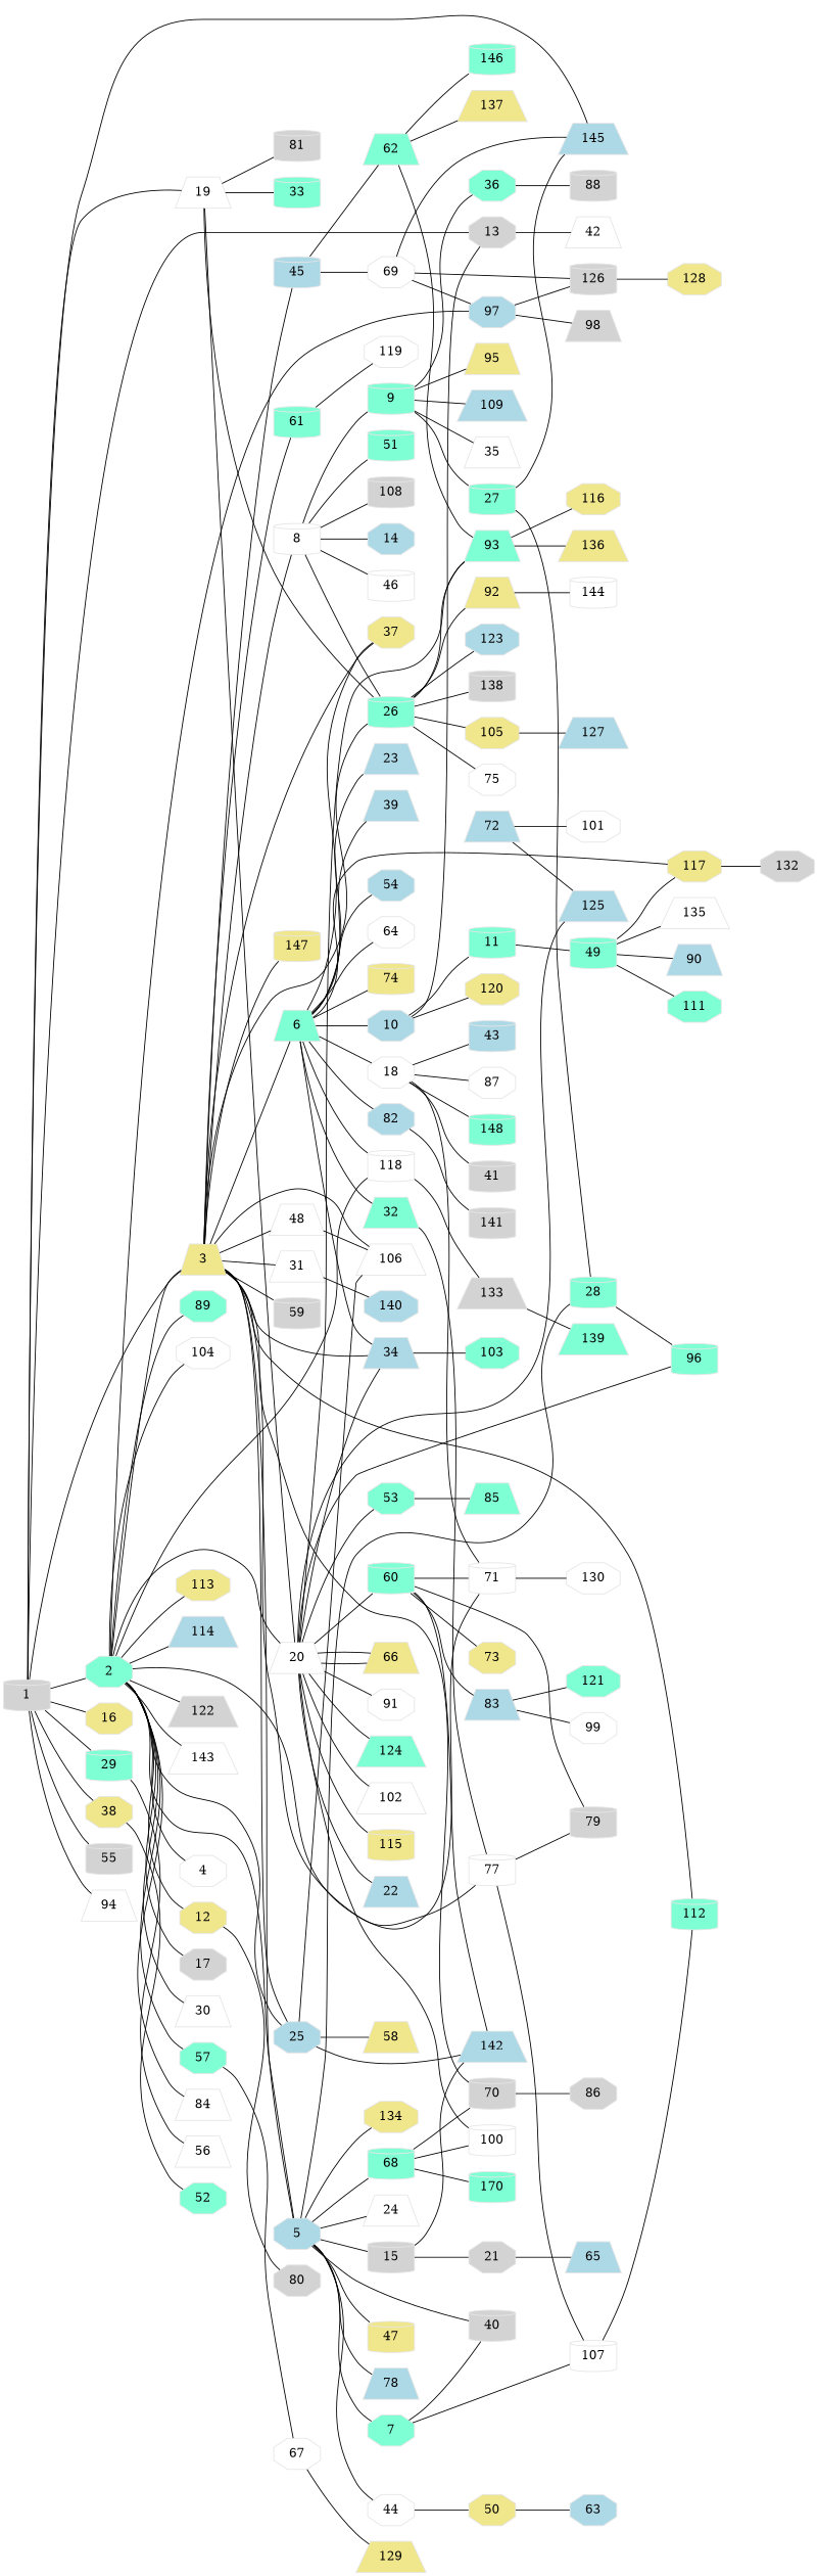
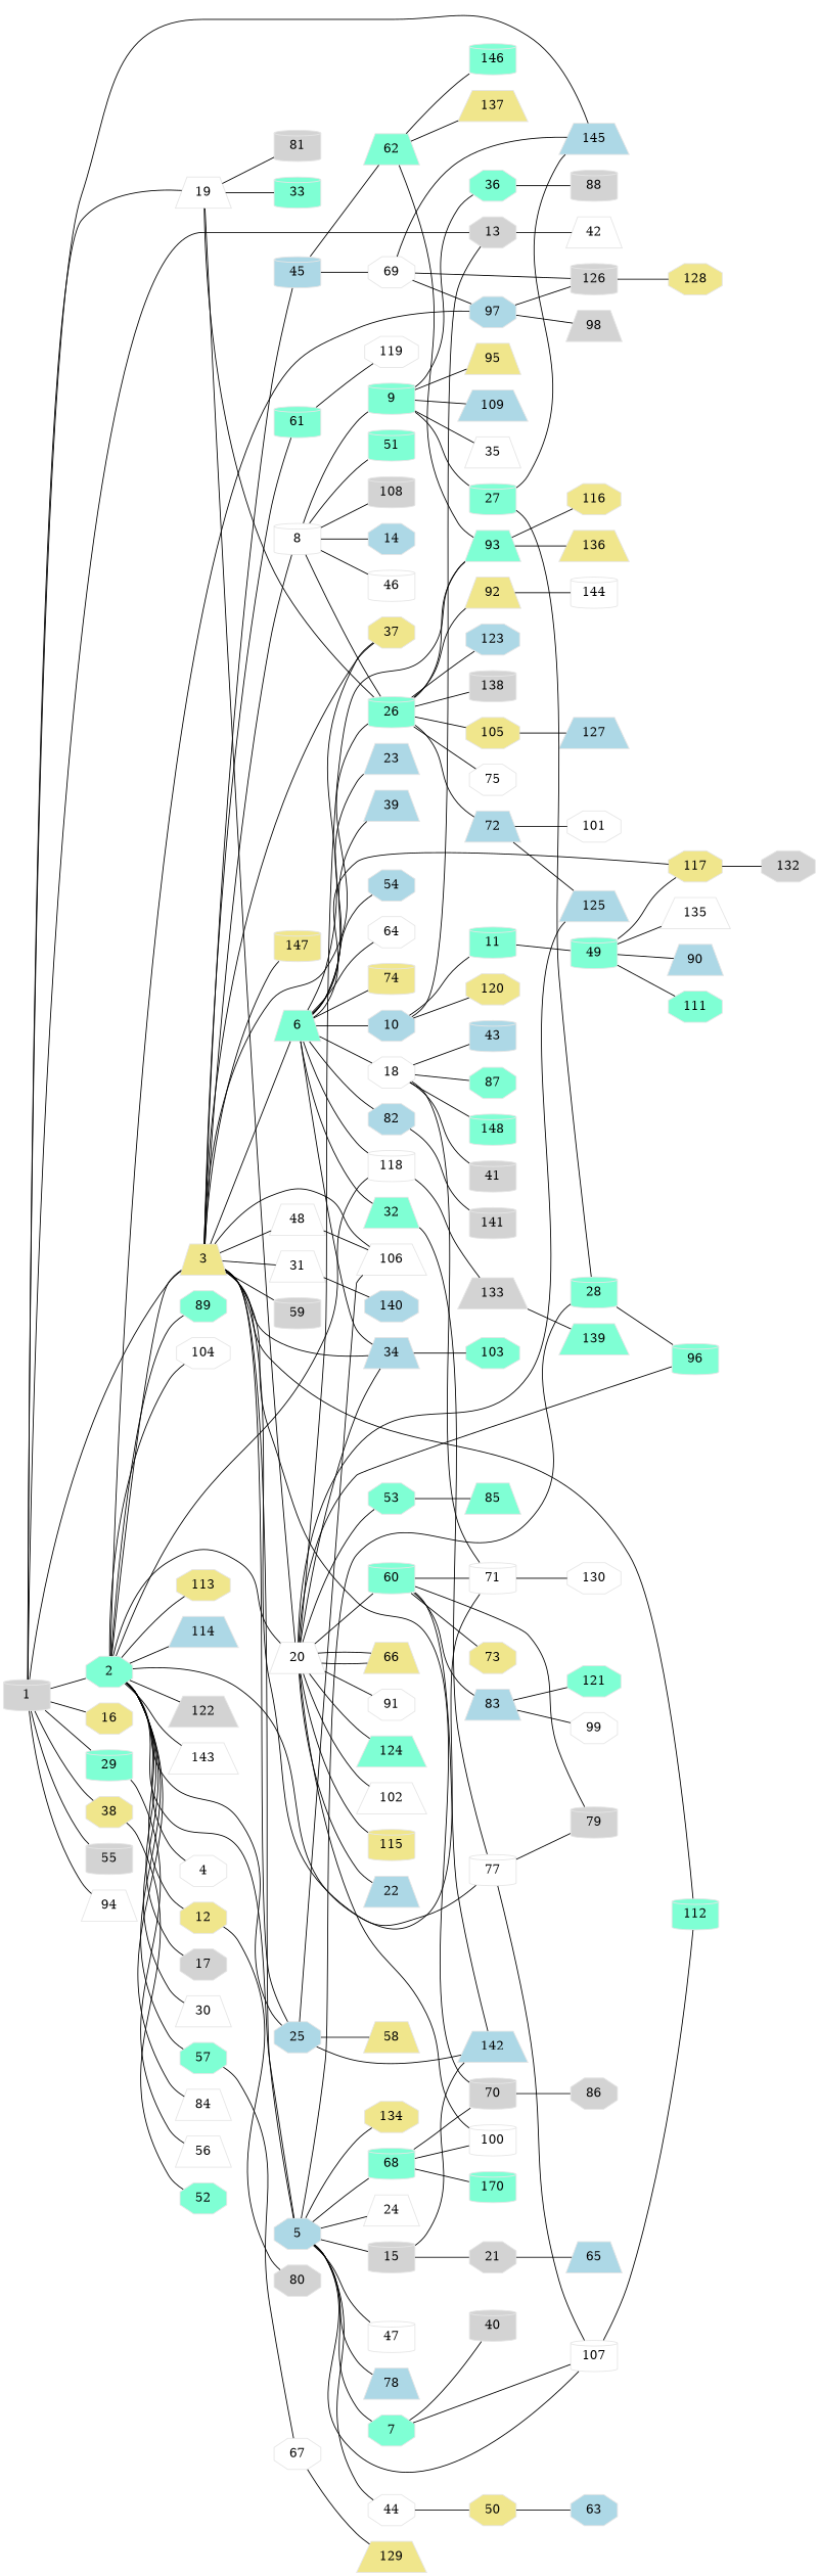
  graph {
    rankdir=LR
    node [color=gray90 fillcolor=white shape=octagon style=filled]
    1 [fillcolor=lightgrey shape=cylinder]
    2 [fillcolor=aquamarine]
    3 [fillcolor=khaki shape=trapezium]
    13 [fillcolor=lightgrey]
    16 [fillcolor=khaki]
    19 [shape=trapezium]
    29 [fillcolor=aquamarine shape=cylinder]
    38 [fillcolor=khaki]
    55 [fillcolor=lightgrey shape=cylinder]
    94 [shape=trapezium]
    145 [fillcolor=lightblue shape=trapezium]
    4
    5 [fillcolor=lightblue]
    12 [fillcolor=khaki]
    17 [fillcolor=lightgrey]
    20 [shape=trapezium]
    25 [fillcolor=lightblue]
    30 [shape=trapezium]
    57 [fillcolor=aquamarine]
    71 [shape=cylinder]
    84 [shape=trapezium]
    89 [fillcolor=aquamarine]
    97 [fillcolor=lightblue]
    104
    113 [fillcolor=khaki]
    114 [fillcolor=lightblue shape=trapezium]
    118 [shape=cylinder]
    122 [fillcolor=lightgrey shape=trapezium]
    143 [shape=trapezium]
    6 [fillcolor=aquamarine shape=trapezium]
    8 [shape=cylinder]
    26 [fillcolor=aquamarine shape=cylinder]
    31 [shape=trapezium]
    34 [fillcolor=lightblue shape=trapezium]
    37 [fillcolor=khaki]
    45 [fillcolor=lightblue shape=cylinder]
    48 [shape=trapezium]
    59 [fillcolor=lightgrey shape=cylinder]
    61 [fillcolor=aquamarine shape=cylinder]
    70 [fillcolor=lightgrey shape=cylinder]
    77 [shape=cylinder]
    106 [shape=trapezium]
    112 [fillcolor=aquamarine shape=cylinder]
    147 [fillcolor=khaki shape=cylinder]
    42 [shape=trapezium]
    33 [fillcolor=aquamarine shape=cylinder]
    81 [fillcolor=lightgrey shape=cylinder]
    56 [shape=trapezium]
    52 [fillcolor=aquamarine]
    41 [fillcolor=lightgrey shape=cylinder]
    7 [fillcolor=aquamarine]
    15 [fillcolor=lightgrey shape=cylinder]
    24 [shape=trapezium]
    28 [fillcolor=aquamarine shape=cylinder]
    44
-   47 [fillcolor=khaki shape=cylinder]
+   47 [shape=cylinder]
    68 [fillcolor=aquamarine shape=cylinder]
    78 [fillcolor=lightblue shape=trapezium]
    107 [shape=cylinder]
    134 [fillcolor=khaki]
    80 [fillcolor=lightgrey]
    22 [fillcolor=lightblue shape=trapezium]
    53 [fillcolor=aquamarine]
    60 [fillcolor=aquamarine shape=cylinder]
    66 [fillcolor=khaki shape=trapezium]
    91
    93 [fillcolor=aquamarine shape=trapezium]
    96 [fillcolor=aquamarine shape=cylinder]
    100 [shape=cylinder]
    102 [shape=trapezium]
    115 [fillcolor=khaki shape=cylinder]
    124 [fillcolor=aquamarine shape=trapezium]
    125 [fillcolor=lightblue shape=trapezium]
    142 [fillcolor=lightblue shape=trapezium]
    58 [fillcolor=khaki shape=trapezium]
    67
    130
    126 [fillcolor=lightgrey shape=cylinder]
    98 [fillcolor=lightgrey shape=trapezium]
    133 [fillcolor=lightgrey shape=trapezium]
    10 [fillcolor=lightblue]
    18
    23 [fillcolor=lightblue shape=trapezium]
    32 [fillcolor=aquamarine shape=trapezium]
    39 [fillcolor=lightblue shape=trapezium]
    54 [fillcolor=lightblue]
    64
    74 [fillcolor=khaki shape=cylinder]
    82 [fillcolor=lightblue]
    117 [fillcolor=khaki]
    9 [fillcolor=aquamarine shape=cylinder]
    14 [fillcolor=lightblue]
    46 [shape=cylinder]
    51 [fillcolor=aquamarine shape=cylinder]
    108 [fillcolor=lightgrey shape=cylinder]
    72 [fillcolor=lightblue shape=trapezium]
    75
    92 [fillcolor=khaki shape=trapezium]
    105 [fillcolor=khaki]
    123 [fillcolor=lightblue]
    138 [fillcolor=lightgrey shape=cylinder]
    140 [fillcolor=lightblue]
    103 [fillcolor=aquamarine]
    62 [fillcolor=aquamarine shape=trapezium]
    69
    119
    86 [fillcolor=lightgrey]
    79 [fillcolor=lightgrey shape=cylinder]
    40 [fillcolor=lightgrey shape=cylinder]
    21 [fillcolor=lightgrey]
    50 [fillcolor=khaki]
    n112 [fillcolor=aquamarine label=170 shape=cylinder]
    11 [fillcolor=aquamarine shape=cylinder]
    120 [fillcolor=khaki]
    43 [fillcolor=lightblue shape=cylinder]
-   87
+   87 [fillcolor=aquamarine]
    148 [fillcolor=aquamarine shape=cylinder]
    141 [fillcolor=lightgrey shape=cylinder]
    132 [fillcolor=lightgrey]
    63 [fillcolor=lightblue]
    27 [fillcolor=aquamarine shape=cylinder]
    35 [shape=trapezium]
    36 [fillcolor=aquamarine]
    95 [fillcolor=khaki shape=trapezium]
    109 [fillcolor=lightblue shape=trapezium]
    88 [fillcolor=lightgrey shape=cylinder]
    49 [fillcolor=aquamarine shape=cylinder]
    90 [fillcolor=lightblue shape=trapezium]
    111 [fillcolor=aquamarine]
    135 [shape=trapezium]
    65 [fillcolor=lightblue shape=trapezium]
    85 [fillcolor=aquamarine shape=trapezium]
    73 [fillcolor=khaki]
    83 [fillcolor=lightblue shape=trapezium]
    116 [fillcolor=khaki]
    136 [fillcolor=khaki shape=trapezium]
    101
    144 [shape=cylinder]
    127 [fillcolor=lightblue shape=trapezium]
    137 [fillcolor=khaki shape=trapezium]
    146 [fillcolor=aquamarine shape=cylinder]
    129 [fillcolor=khaki shape=trapezium]
    99
    121 [fillcolor=aquamarine]
    128 [fillcolor=khaki]
    139 [fillcolor=aquamarine shape=trapezium]
    1 -- 2
    1 -- 3
    1 -- 13
    1 -- 16
    1 -- 19
    1 -- 29
    1 -- 38
    1 -- 55
    1 -- 94
    1 -- 145
    2 -- 3
    2 -- 4
    2 -- 5
    2 -- 12
    2 -- 17
    2 -- 20
    2 -- 25
    2 -- 30
    2 -- 57
    2 -- 71
    2 -- 84
    2 -- 89
    2 -- 97
    2 -- 104
    2 -- 113
    2 -- 114
    2 -- 118
    2 -- 122
    2 -- 143
    3 -- 5
    3 -- 25
    3 -- 6
    3 -- 8
    3 -- 26
    3 -- 31
    3 -- 34
    3 -- 37
    3 -- 45
    3 -- 48
    3 -- 59
    3 -- 61
    3 -- 70
    3 -- 77
    3 -- 106
    3 -- 112
    3 -- 147
    13 -- 42
    19 -- 20
    19 -- 26
    19 -- 33
    19 -- 81
    29 -- 56
    38 -- 52
    5 -- 7
    5 -- 15
    5 -- 24
    5 -- 28
    5 -- 44
    5 -- 47
    5 -- 68
    5 -- 78
-   5 -- 40
+   5 -- 107
    5 -- 134
    12 -- 80
    20 -- 34
    20 -- 22
    20 -- 53
    20 -- 60
    20 -- 66
    20 -- 66
    20 -- 91
    20 -- 93
    20 -- 96
    20 -- 100
    20 -- 102
    20 -- 115
    20 -- 124
    20 -- 125
    25 -- 106
    25 -- 142
    25 -- 58
    57 -- 67
    71 -- 130
    97 -- 126
    97 -- 98
    118 -- 133
    6 -- 118
    6 -- 34
    6 -- 37
    6 -- 10
    6 -- 18
    6 -- 23
    6 -- 32
    6 -- 39
    6 -- 54
    6 -- 64
    6 -- 74
    6 -- 82
    6 -- 117
    8 -- 26
    8 -- 9
    8 -- 14
    8 -- 46
    8 -- 51
    8 -- 108
    26 -- 93
+   26 -- 72
    26 -- 75
    26 -- 92
    26 -- 105
    26 -- 123
    26 -- 138
    31 -- 140
    34 -- 103
    45 -- 62
    45 -- 69
    48 -- 106
    61 -- 119
    70 -- 86
    77 -- 107
    77 -- 79
    7 -- 107
    7 -- 40
    15 -- 142
    15 -- 21
    28 -- 96
    44 -- 50
    68 -- 70
    68 -- 100
    68 -- n112
    107 -- 112
    53 -- 85
    60 -- 71
    60 -- 142
    60 -- 79
    60 -- 73
    60 -- 83
    93 -- 116
    93 -- 136
    67 -- 129
    126 -- 128
    133 -- 139
    10 -- 13
    10 -- 11
    10 -- 120
    18 -- 71
    18 -- 41
    18 -- 43
    18 -- 87
    18 -- 148
    32 -- 77
    82 -- 141
    117 -- 132
    9 -- 27
    9 -- 35
    9 -- 36
    9 -- 95
    9 -- 109
    72 -- 125
    72 -- 101
    92 -- 144
    105 -- 127
    62 -- 93
    62 -- 137
    62 -- 146
    69 -- 145
    69 -- 97
    69 -- 126
    21 -- 65
    50 -- 63
    11 -- 49
    27 -- 145
    27 -- 28
    36 -- 88
    49 -- 117
    49 -- 90
    49 -- 111
    49 -- 135
    83 -- 99
    83 -- 121
  }
